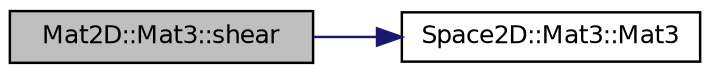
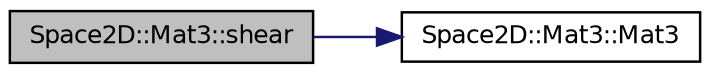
  digraph {
    rankdir=LR
    node [color=black fontname=Helvetica fontsize=10 shape=record style=filled]
-   n1 [fillcolor=grey75 fontcolor=black height=0.2 label="Mat2D::Mat3::shear" width=0.4]
+   n1 [fillcolor=grey75 fontcolor=black height=0.2 label="Space2D::Mat3::shear" width=0.4]
    n2 [fillcolor=white height=0.2 label="Space2D::Mat3::Mat3" width=0.4]
    n1 -> n2 [color=midnightblue fontname=Helvetica fontsize=10 labelfontname=Helvetica labelfontsize=10 style=solid]
  }
